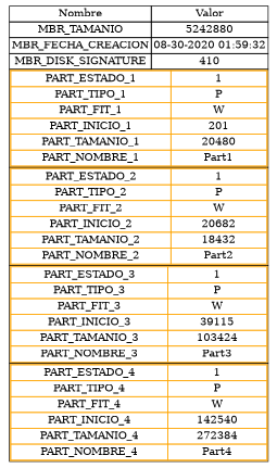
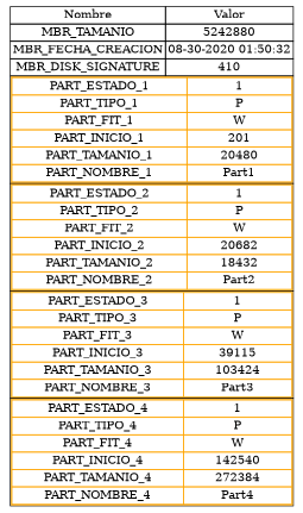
  digraph {
-   n1 [label=< 		<table border='0' cellborder='1' color='black' cellspacing='0'> 			<tr><td>Nombre</td><td>Valor</td></tr> 			<tr><td>MBR_TAMANIO</td><td>5242880</td></tr> 			<tr><td>MBR_FECHA_CREACION</td><td>08-30-2020 01:59:32</td></tr> 			<tr><td>MBR_DISK_SIGNATURE</td><td>410</td></tr> 			<tr><td cellpadding='0' colspan='2'><table color='orange' cellspacing='0'> 				<tr><td>PART_ESTADO_1</td><td>1</td></tr> 				<tr><td>PART_TIPO_1</td><td>P</td></tr> 				<tr><td>PART_FIT_1</td><td>W</td></tr> 				<tr><td>PART_INICIO_1</td><td>201</td></tr> 				<tr><td>PART_TAMANIO_1</td><td>20480</td></tr> 				<tr><td>PART_NOMBRE_1</td><td>Part1</td></tr> 			</table></td></tr> 			<tr><td cellpadding='0' colspan='2'><table color='orange' cellspacing='0'> 				<tr><td>PART_ESTADO_2</td><td>1</td></tr> 				<tr><td>PART_TIPO_2</td><td>P</td></tr> 				<tr><td>PART_FIT_2</td><td>W</td></tr> 				<tr><td>PART_INICIO_2</td><td>20682</td></tr> 				<tr><td>PART_TAMANIO_2</td><td>18432</td></tr> 				<tr><td>PART_NOMBRE_2</td><td>Part2</td></tr> 			</table></td></tr> 			<tr><td cellpadding='0' colspan='2'><table color='orange' cellspacing='0'> 				<tr><td>PART_ESTADO_3</td><td>1</td></tr> 				<tr><td>PART_TIPO_3</td><td>P</td></tr> 				<tr><td>PART_FIT_3</td><td>W</td></tr> 				<tr><td>PART_INICIO_3</td><td>39115</td></tr> 				<tr><td>PART_TAMANIO_3</td><td>103424</td></tr> 				<tr><td>PART_NOMBRE_3</td><td>Part3</td></tr> 			</table></td></tr> 			<tr><td cellpadding='0' colspan='2'><table color='orange' cellspacing='0'> 				<tr><td>PART_ESTADO_4</td><td>1</td></tr> 				<tr><td>PART_TIPO_4</td><td>P</td></tr> 				<tr><td>PART_FIT_4</td><td>W</td></tr> 				<tr><td>PART_INICIO_4</td><td>142540</td></tr> 				<tr><td>PART_TAMANIO_4</td><td>272384</td></tr> 				<tr><td>PART_NOMBRE_4</td><td>Part4</td></tr> 			</table></td></tr> 		</table>> shape=plaintext]
+   n1 [label=< 		<table border='0' cellborder='1' color='black' cellspacing='0'> 			<tr><td>Nombre</td><td>Valor</td></tr> 			<tr><td>MBR_TAMANIO</td><td>5242880</td></tr> 			<tr><td>MBR_FECHA_CREACION</td><td>08-30-2020 01:50:32</td></tr> 			<tr><td>MBR_DISK_SIGNATURE</td><td>410</td></tr> 			<tr><td cellpadding='0' colspan='2'><table color='orange' cellspacing='0'> 				<tr><td>PART_ESTADO_1</td><td>1</td></tr> 				<tr><td>PART_TIPO_1</td><td>P</td></tr> 				<tr><td>PART_FIT_1</td><td>W</td></tr> 				<tr><td>PART_INICIO_1</td><td>201</td></tr> 				<tr><td>PART_TAMANIO_1</td><td>20480</td></tr> 				<tr><td>PART_NOMBRE_1</td><td>Part1</td></tr> 			</table></td></tr> 			<tr><td cellpadding='0' colspan='2'><table color='orange' cellspacing='0'> 				<tr><td>PART_ESTADO_2</td><td>1</td></tr> 				<tr><td>PART_TIPO_2</td><td>P</td></tr> 				<tr><td>PART_FIT_2</td><td>W</td></tr> 				<tr><td>PART_INICIO_2</td><td>20682</td></tr> 				<tr><td>PART_TAMANIO_2</td><td>18432</td></tr> 				<tr><td>PART_NOMBRE_2</td><td>Part2</td></tr> 			</table></td></tr> 			<tr><td cellpadding='0' colspan='2'><table color='orange' cellspacing='0'> 				<tr><td>PART_ESTADO_3</td><td>1</td></tr> 				<tr><td>PART_TIPO_3</td><td>P</td></tr> 				<tr><td>PART_FIT_3</td><td>W</td></tr> 				<tr><td>PART_INICIO_3</td><td>39115</td></tr> 				<tr><td>PART_TAMANIO_3</td><td>103424</td></tr> 				<tr><td>PART_NOMBRE_3</td><td>Part3</td></tr> 			</table></td></tr> 			<tr><td cellpadding='0' colspan='2'><table color='orange' cellspacing='0'> 				<tr><td>PART_ESTADO_4</td><td>1</td></tr> 				<tr><td>PART_TIPO_4</td><td>P</td></tr> 				<tr><td>PART_FIT_4</td><td>W</td></tr> 				<tr><td>PART_INICIO_4</td><td>142540</td></tr> 				<tr><td>PART_TAMANIO_4</td><td>272384</td></tr> 				<tr><td>PART_NOMBRE_4</td><td>Part4</td></tr> 			</table></td></tr> 		</table>> shape=plaintext]
  }
